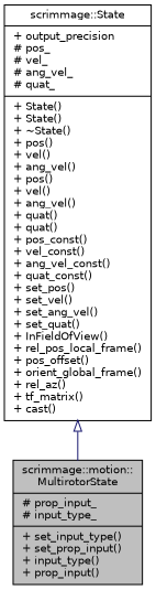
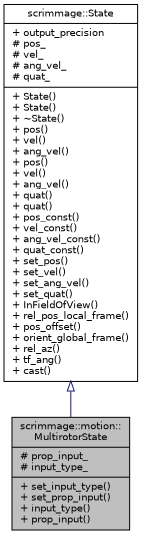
  digraph {
    node [color=black fontname=Helvetica fontsize=10 shape=record style=filled]
    n1 [fillcolor=grey75 fontcolor=black height=0.2 label="{scrimmage::motion::\lMultirotorState\n|# prop_input_\l# input_type_\l|+ set_input_type()\l+ set_prop_input()\l+ input_type()\l+ prop_input()\l}" width=0.4]
-   n2 [fillcolor=white height=0.2 label="{scrimmage::State\n|+ output_precision\l# pos_\l# vel_\l# ang_vel_\l# quat_\l|+ State()\l+ State()\l+ ~State()\l+ pos()\l+ vel()\l+ ang_vel()\l+ pos()\l+ vel()\l+ ang_vel()\l+ quat()\l+ quat()\l+ pos_const()\l+ vel_const()\l+ ang_vel_const()\l+ quat_const()\l+ set_pos()\l+ set_vel()\l+ set_ang_vel()\l+ set_quat()\l+ InFieldOfView()\l+ rel_pos_local_frame()\l+ pos_offset()\l+ orient_global_frame()\l+ rel_az()\l+ tf_matrix()\l+ cast()\l}" width=0.4]
+   n2 [fillcolor=white height=0.2 label="{scrimmage::State\n|+ output_precision\l# pos_\l# vel_\l# ang_vel_\l# quat_\l|+ State()\l+ State()\l+ ~State()\l+ pos()\l+ vel()\l+ ang_vel()\l+ pos()\l+ vel()\l+ ang_vel()\l+ quat()\l+ quat()\l+ pos_const()\l+ vel_const()\l+ ang_vel_const()\l+ quat_const()\l+ set_pos()\l+ set_vel()\l+ set_ang_vel()\l+ set_quat()\l+ InFieldOfView()\l+ rel_pos_local_frame()\l+ pos_offset()\l+ orient_global_frame()\l+ rel_az()\l+ tf_ang()\l+ cast()\l}" width=0.4]
    n2 -> n1 [arrowtail=onormal color=midnightblue dir=back fontname=Helvetica fontsize=10 labelfontname=Helvetica labelfontsize=10 style=solid]
  }
